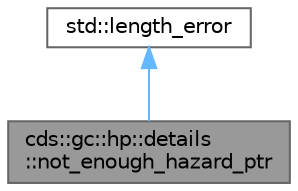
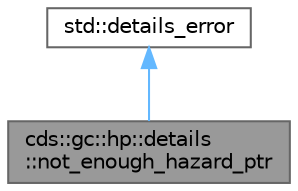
  digraph {
    node [color=gray40 fontname=Helvetica fontsize=10 shape=box style=filled]
    n1 [fillcolor=grey60 fontcolor=black height=0.2 label="cds::gc::hp::details\l::not_enough_hazard_ptr" width=0.4]
-   n2 [fillcolor=white height=0.2 label="std::length_error" width=0.4]
+   n2 [fillcolor=white height=0.2 label="std::details_error" width=0.4]
    n2 -> n1 [color=steelblue1 dir=back fontname=Helvetica fontsize=10 labelfontname=Helvetica labelfontsize=10 style=solid]
  }
